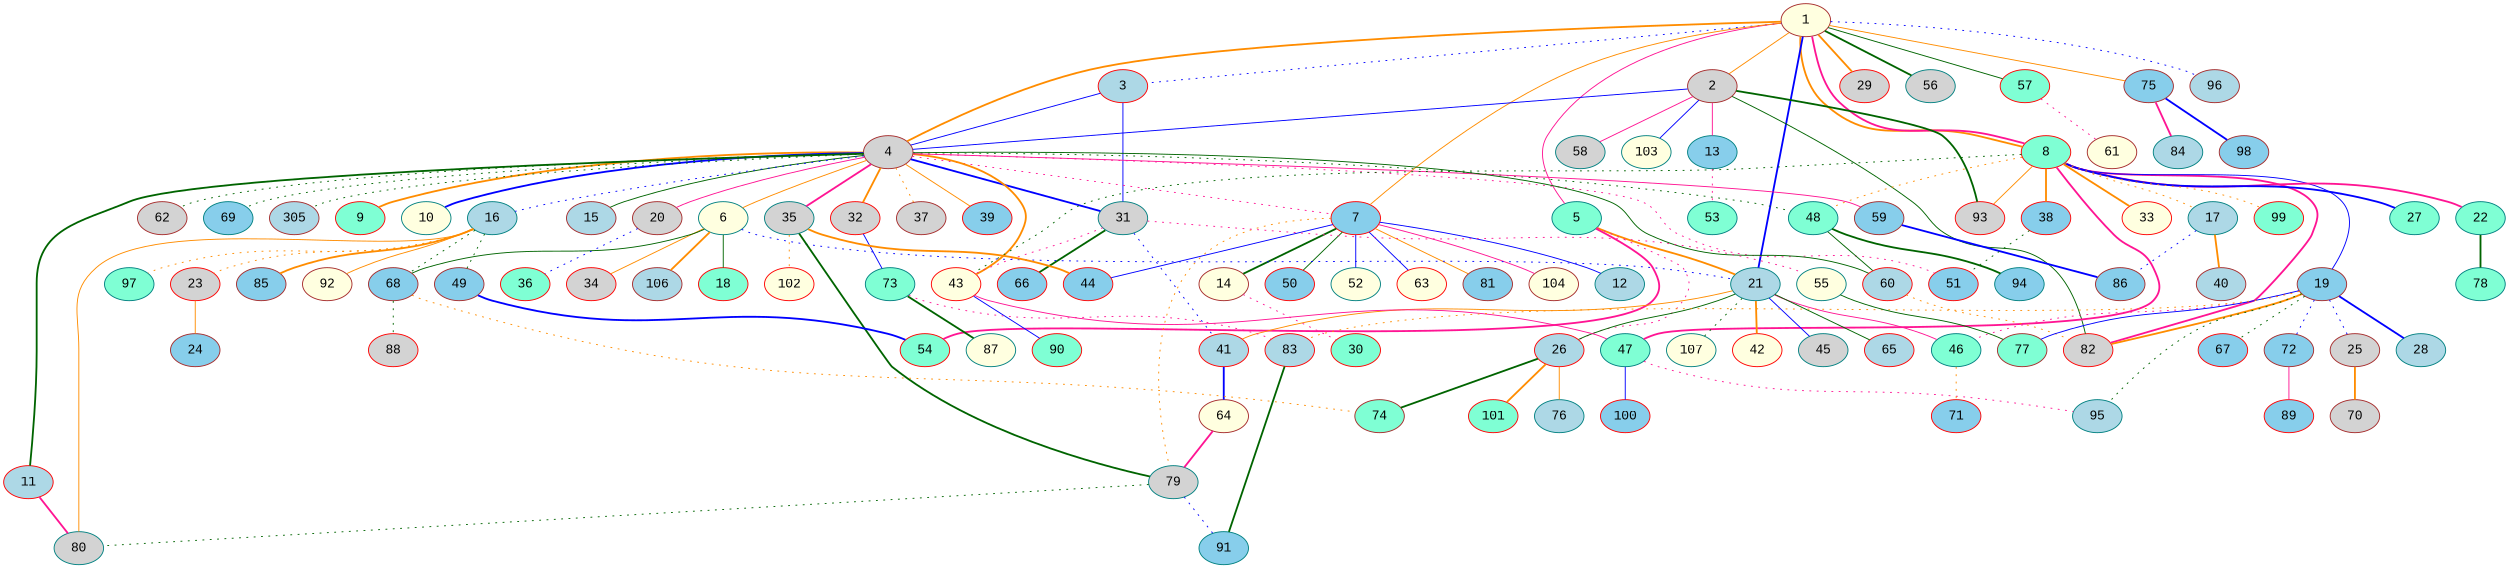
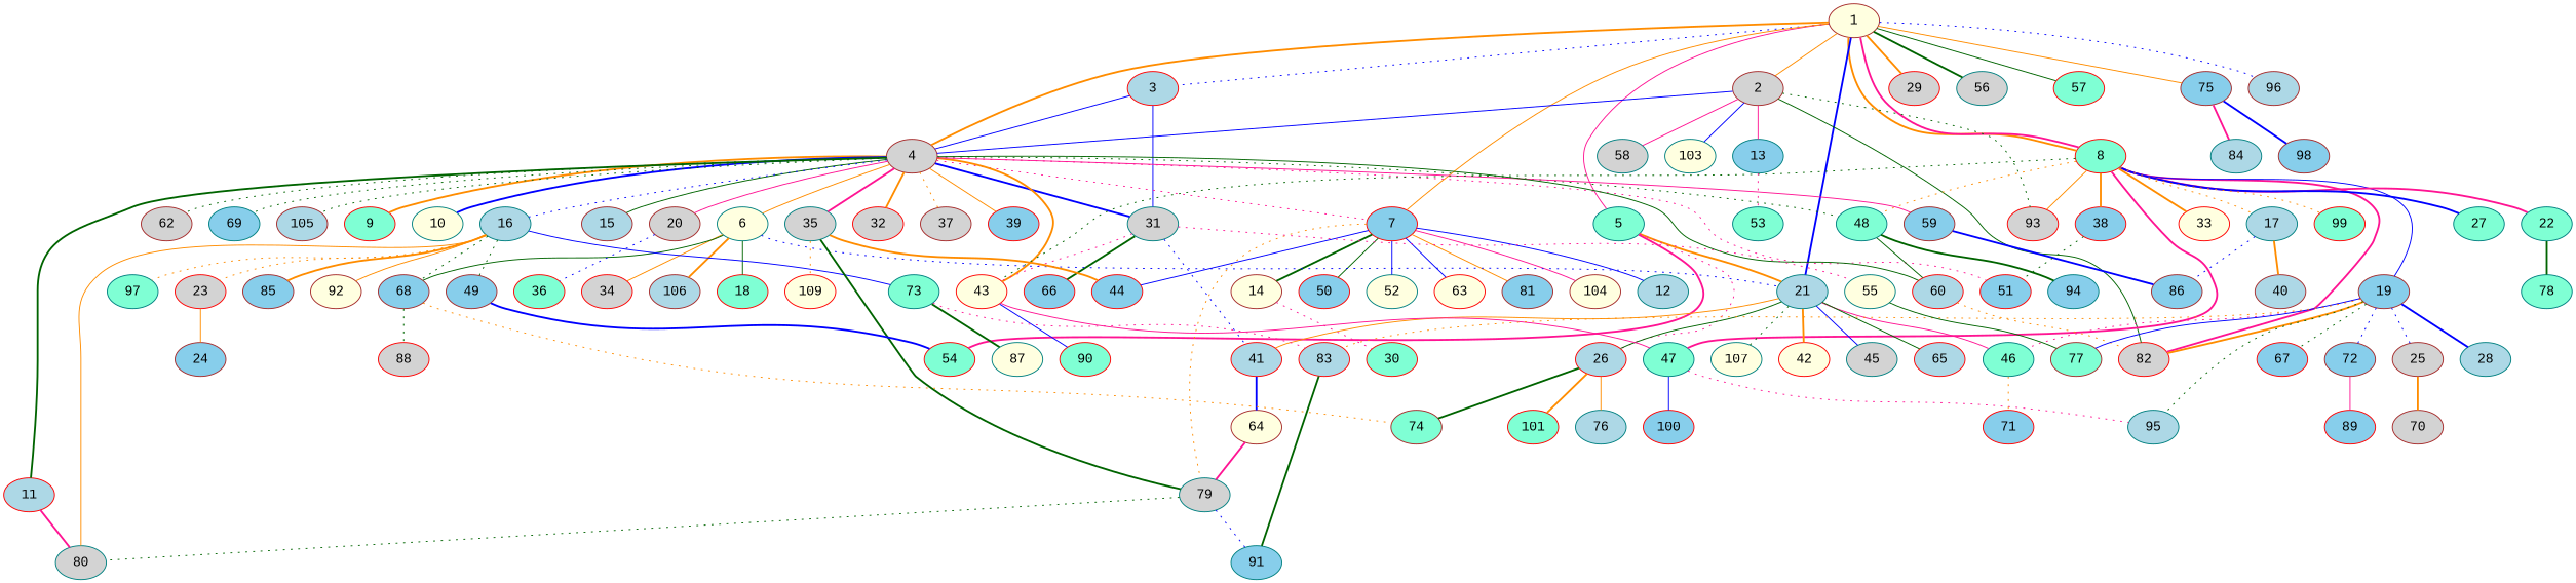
  graph {
    fontname="Liberation Mono"
    node [color=red fillcolor=skyblue fontname="Liberation Mono" style=filled]
    edge [color=darkorange fontname="Liberation Mono" style=solid]
    1 [color=brown fillcolor=lightyellow]
    2 [color=brown fillcolor=lightgrey]
    3 [fillcolor=lightblue]
    4 [color=brown fillcolor=lightgrey]
    5 [color=teal fillcolor=aquamarine]
    7
    8 [fillcolor=aquamarine]
    21 [color=teal fillcolor=lightblue]
    29 [fillcolor=lightgrey]
    56 [color=teal fillcolor=lightgrey]
    57 [fillcolor=aquamarine]
    75 [color=brown]
    96 [color=brown fillcolor=lightblue]
    13 [color=teal]
    58 [color=teal fillcolor=lightgrey]
    82 [fillcolor=lightgrey]
    93 [fillcolor=lightgrey]
    103 [color=teal fillcolor=lightyellow]
    31 [color=teal fillcolor=lightgrey]
    6 [color=teal fillcolor=lightyellow]
    9 [fillcolor=aquamarine]
    10 [color=teal fillcolor=lightyellow]
    11 [fillcolor=lightblue]
    15 [color=brown fillcolor=lightblue]
    16 [color=teal fillcolor=lightblue]
    20 [color=brown fillcolor=lightgrey]
    32 [fillcolor=lightgrey]
    35 [color=teal fillcolor=lightgrey]
    37 [color=brown fillcolor=lightgrey]
    39
    43 [fillcolor=lightyellow]
    48 [color=teal fillcolor=aquamarine]
    51
    59 [color=brown]
    60 [fillcolor=lightblue]
    62 [color=brown fillcolor=lightgrey]
    69 [color=teal]
-   105 [color=brown fillcolor=lightblue label=305]
+   105 [color=brown fillcolor=lightblue]
    26 [fillcolor=lightblue]
    54 [fillcolor=aquamarine]
    12 [color=teal fillcolor=lightblue]
    14 [color=brown fillcolor=lightyellow]
    44
    50
    52 [color=teal fillcolor=lightyellow]
    63 [fillcolor=lightyellow]
    79 [color=teal fillcolor=lightgrey]
    81 [color=brown]
    104 [color=brown fillcolor=lightyellow]
    17 [color=teal fillcolor=lightblue]
    19 [color=brown]
    22 [color=teal fillcolor=aquamarine]
    27 [color=teal fillcolor=aquamarine]
    33 [fillcolor=lightyellow]
    38
    47 [color=teal fillcolor=aquamarine]
    99 [fillcolor=aquamarine]
    46 [color=teal fillcolor=aquamarine]
    41 [fillcolor=lightblue]
    42 [fillcolor=lightyellow]
    45 [color=teal fillcolor=lightgrey]
    65 [fillcolor=lightblue]
    107 [color=teal fillcolor=lightyellow]
-   61 [color=brown fillcolor=lightyellow]
    84 [color=teal fillcolor=lightblue]
    98 [color=brown]
    53 [color=teal fillcolor=aquamarine]
    55 [color=teal fillcolor=lightyellow]
    66
    18 [fillcolor=aquamarine]
    34 [fillcolor=lightgrey]
    68 [color=brown]
    106 [color=brown fillcolor=lightblue]
    80 [color=teal fillcolor=lightgrey]
    23 [fillcolor=lightgrey]
    49 [color=brown]
    73 [color=teal fillcolor=aquamarine]
    85 [color=brown]
    92 [color=brown fillcolor=lightyellow]
    97 [color=teal fillcolor=aquamarine]
    36 [fillcolor=aquamarine]
-   102 [fillcolor=lightyellow]
+   102 [fillcolor=lightyellow label=109]
    90 [fillcolor=aquamarine]
    94 [color=teal]
    86 [color=brown]
    74 [color=brown fillcolor=aquamarine]
    76 [color=teal fillcolor=lightblue]
    101 [fillcolor=aquamarine]
    88 [fillcolor=lightgrey]
    30 [fillcolor=aquamarine]
    91 [color=teal]
    40 [color=brown fillcolor=lightblue]
    25 [color=brown fillcolor=lightgrey]
    28 [color=teal fillcolor=lightblue]
    67
    72 [color=brown]
    77 [color=brown fillcolor=aquamarine]
    83 [fillcolor=lightblue]
    95 [color=teal fillcolor=lightblue]
    78 [color=teal fillcolor=aquamarine]
    100
    24 [color=brown]
    87 [color=teal fillcolor=lightyellow]
    70 [color=brown fillcolor=lightgrey]
    71
    89
    64 [color=brown fillcolor=lightyellow]
    1 -- 2
    1 -- 3 [color=blue style=dotted]
    1 -- 4 [style=bold]
    1 -- 5 [color=deeppink]
    1 -- 7
    1 -- 8 [style=bold]
    1 -- 8 [color=deeppink style=bold]
    1 -- 21 [color=blue style=bold]
    1 -- 29 [style=bold]
    1 -- 56 [color=darkgreen style=bold]
    1 -- 57 [color=darkgreen]
    1 -- 75
    1 -- 96 [color=blue style=dotted]
    2 -- 4 [color=blue]
    2 -- 13 [color=deeppink]
    2 -- 58 [color=deeppink]
    2 -- 82 [color=darkgreen]
-   2 -- 93 [color=darkgreen style=bold]
+   2 -- 93 [color=darkgreen style=dotted]
    2 -- 103 [color=blue]
    3 -- 4 [color=blue]
    3 -- 31 [color=blue]
    4 -- 7 [color=deeppink style=dotted]
    4 -- 31 [color=blue style=bold]
    4 -- 6
    4 -- 9 [style=bold]
    4 -- 10 [color=blue style=bold]
    4 -- 11 [color=darkgreen style=bold]
    4 -- 15 [color=darkgreen]
    4 -- 16 [color=blue style=dotted]
    4 -- 20 [color=deeppink]
    4 -- 32 [style=bold]
    4 -- 35 [color=deeppink style=bold]
    4 -- 37 [style=dotted]
    4 -- 39
    4 -- 43 [style=bold]
    4 -- 48 [color=darkgreen style=dotted]
    4 -- 51 [color=deeppink style=dotted]
    4 -- 59 [color=deeppink]
    4 -- 60 [color=darkgreen]
    4 -- 62 [color=darkgreen style=dotted]
    4 -- 69 [color=darkgreen style=dotted]
    4 -- 105 [color=darkgreen style=dotted]
    5 -- 21 [style=bold]
    5 -- 26 [color=deeppink style=dotted]
    5 -- 54 [color=deeppink style=bold]
    7 -- 12 [color=blue]
    7 -- 14 [color=darkgreen style=bold]
    7 -- 44 [color=blue]
    7 -- 50 [color=darkgreen]
    7 -- 52 [color=blue]
    7 -- 63 [color=blue]
    7 -- 79 [style=dotted]
    7 -- 81
    7 -- 104 [color=deeppink]
    8 -- 82 [color=deeppink style=bold]
    8 -- 93
    8 -- 43 [color=darkgreen style=dotted]
    8 -- 48 [style=dotted]
    8 -- 17 [style=dotted]
    8 -- 19 [color=blue]
    8 -- 22 [color=deeppink style=bold]
    8 -- 27 [color=blue style=bold]
    8 -- 33 [style=bold]
    8 -- 38 [style=bold]
    8 -- 47 [color=deeppink style=bold]
    8 -- 99 [style=dotted]
    21 -- 26 [color=darkgreen]
    21 -- 46 [color=deeppink]
    21 -- 41
    21 -- 42 [style=bold]
    21 -- 45 [color=blue]
    21 -- 65 [color=darkgreen]
    21 -- 107 [color=darkgreen style=dotted]
-   57 -- 61 [color=deeppink style=dotted]
    75 -- 84 [color=deeppink style=bold]
    75 -- 98 [color=blue style=bold]
    13 -- 53 [color=deeppink style=dotted]
    31 -- 43 [color=deeppink style=dotted]
    31 -- 41 [color=blue style=dotted]
    31 -- 55 [color=deeppink style=dotted]
    31 -- 66 [color=darkgreen style=bold]
    6 -- 21 [color=blue style=dotted]
    6 -- 18 [color=darkgreen]
    6 -- 34
    6 -- 68 [color=darkgreen]
    6 -- 106 [style=bold]
    11 -- 80 [color=deeppink style=bold]
    16 -- 68 [color=darkgreen style=dotted]
    16 -- 80
    16 -- 23 [style=dotted]
    16 -- 49 [color=darkgreen style=dotted]
-   32 -- 73 [color=blue]
+   16 -- 73 [color=blue]
    16 -- 85 [style=bold]
    16 -- 92
    16 -- 97 [style=dotted]
    20 -- 36 [color=blue style=dotted]
    35 -- 44 [style=bold]
    35 -- 79 [color=darkgreen style=bold]
    35 -- 102 [style=dotted]
    43 -- 47 [color=deeppink]
    43 -- 90 [color=blue]
    48 -- 60 [color=darkgreen]
    48 -- 94 [color=darkgreen style=bold]
    59 -- 86 [color=blue style=bold]
    60 -- 82 [style=dotted]
    26 -- 74 [color=darkgreen style=bold]
    26 -- 76
    26 -- 101 [style=bold]
    14 -- 30 [color=deeppink style=dotted]
    79 -- 80 [color=darkgreen style=dotted]
    79 -- 91 [color=blue style=dotted]
    17 -- 86 [color=blue style=dotted]
    17 -- 40 [style=bold]
    19 -- 82 [style=bold]
    19 -- 46 [color=deeppink style=dotted]
    19 -- 25 [color=blue style=dotted]
    19 -- 28 [color=blue style=bold]
    19 -- 67 [color=darkgreen style=dotted]
    19 -- 72 [color=blue style=dotted]
    19 -- 77 [color=blue]
    19 -- 83 [style=dotted]
    19 -- 95 [color=darkgreen style=dotted]
    22 -- 78 [color=darkgreen style=bold]
    38 -- 51 [color=darkgreen style=dotted]
    47 -- 95 [color=deeppink style=dotted]
    47 -- 100 [color=blue]
    46 -- 71 [style=dotted]
    41 -- 64 [color=blue style=bold]
    55 -- 77 [color=darkgreen]
    68 -- 74 [style=dotted]
    68 -- 88 [color=darkgreen style=dotted]
    23 -- 24
    49 -- 54 [color=blue style=bold]
    73 -- 83 [color=deeppink style=dotted]
    73 -- 87 [color=darkgreen style=bold]
    25 -- 70 [style=bold]
    72 -- 89 [color=deeppink]
    83 -- 91 [color=darkgreen style=bold]
    64 -- 79 [color=deeppink style=bold]
  }
